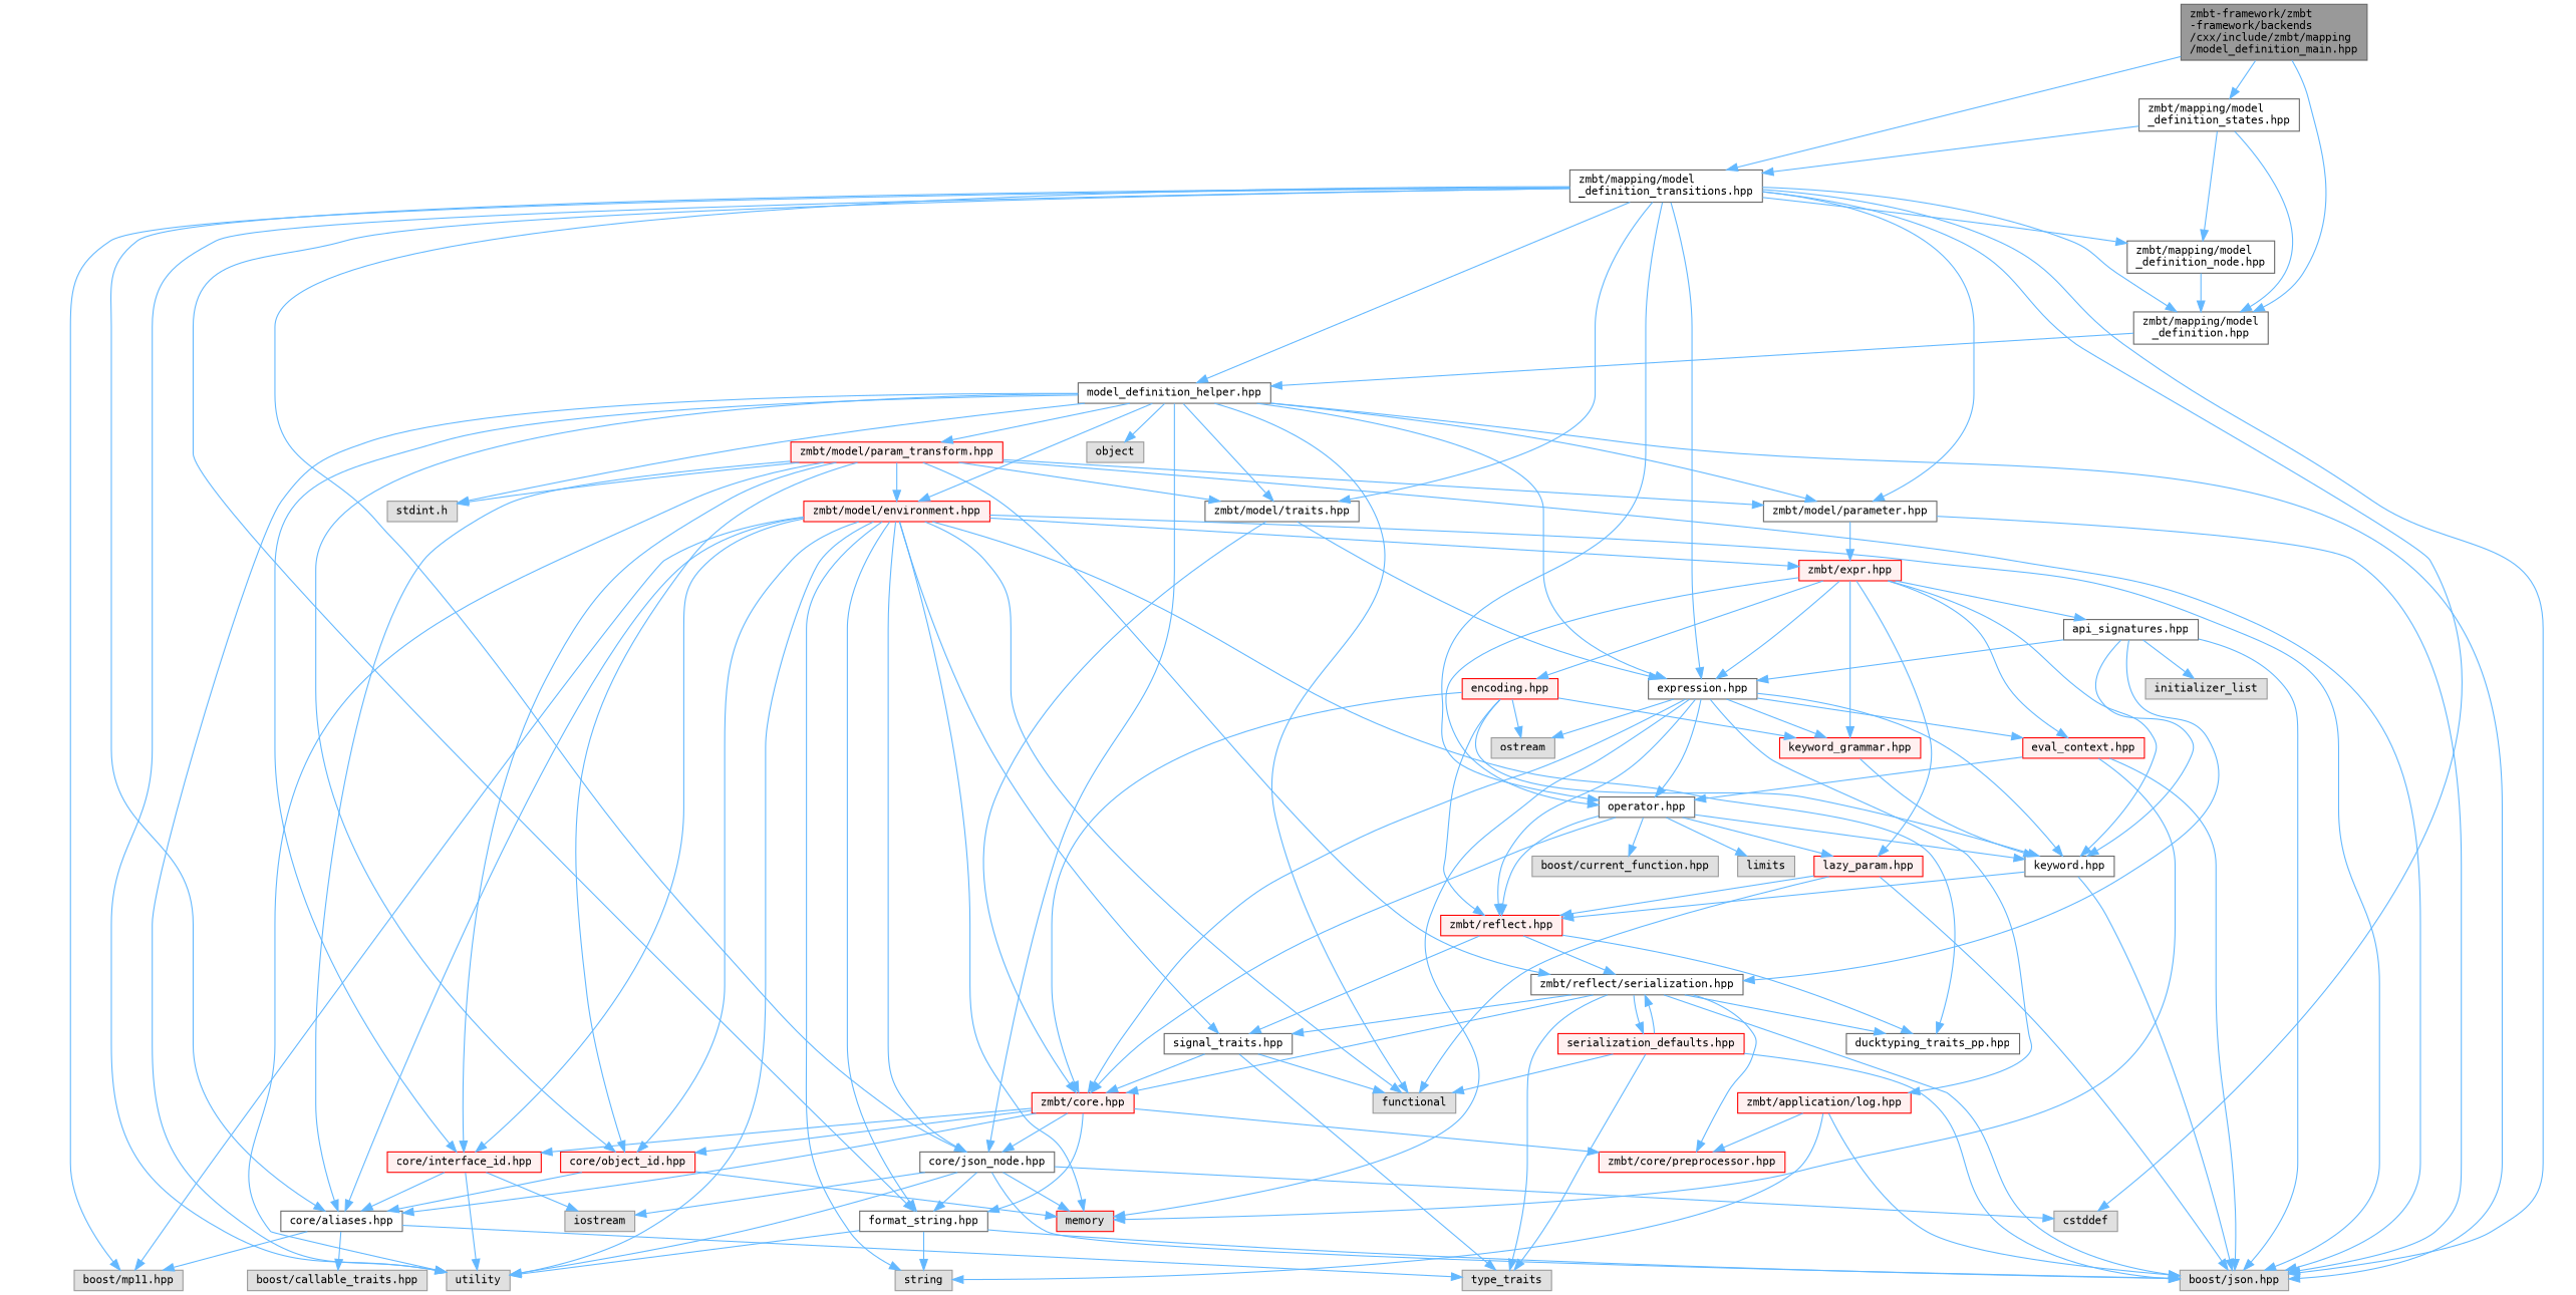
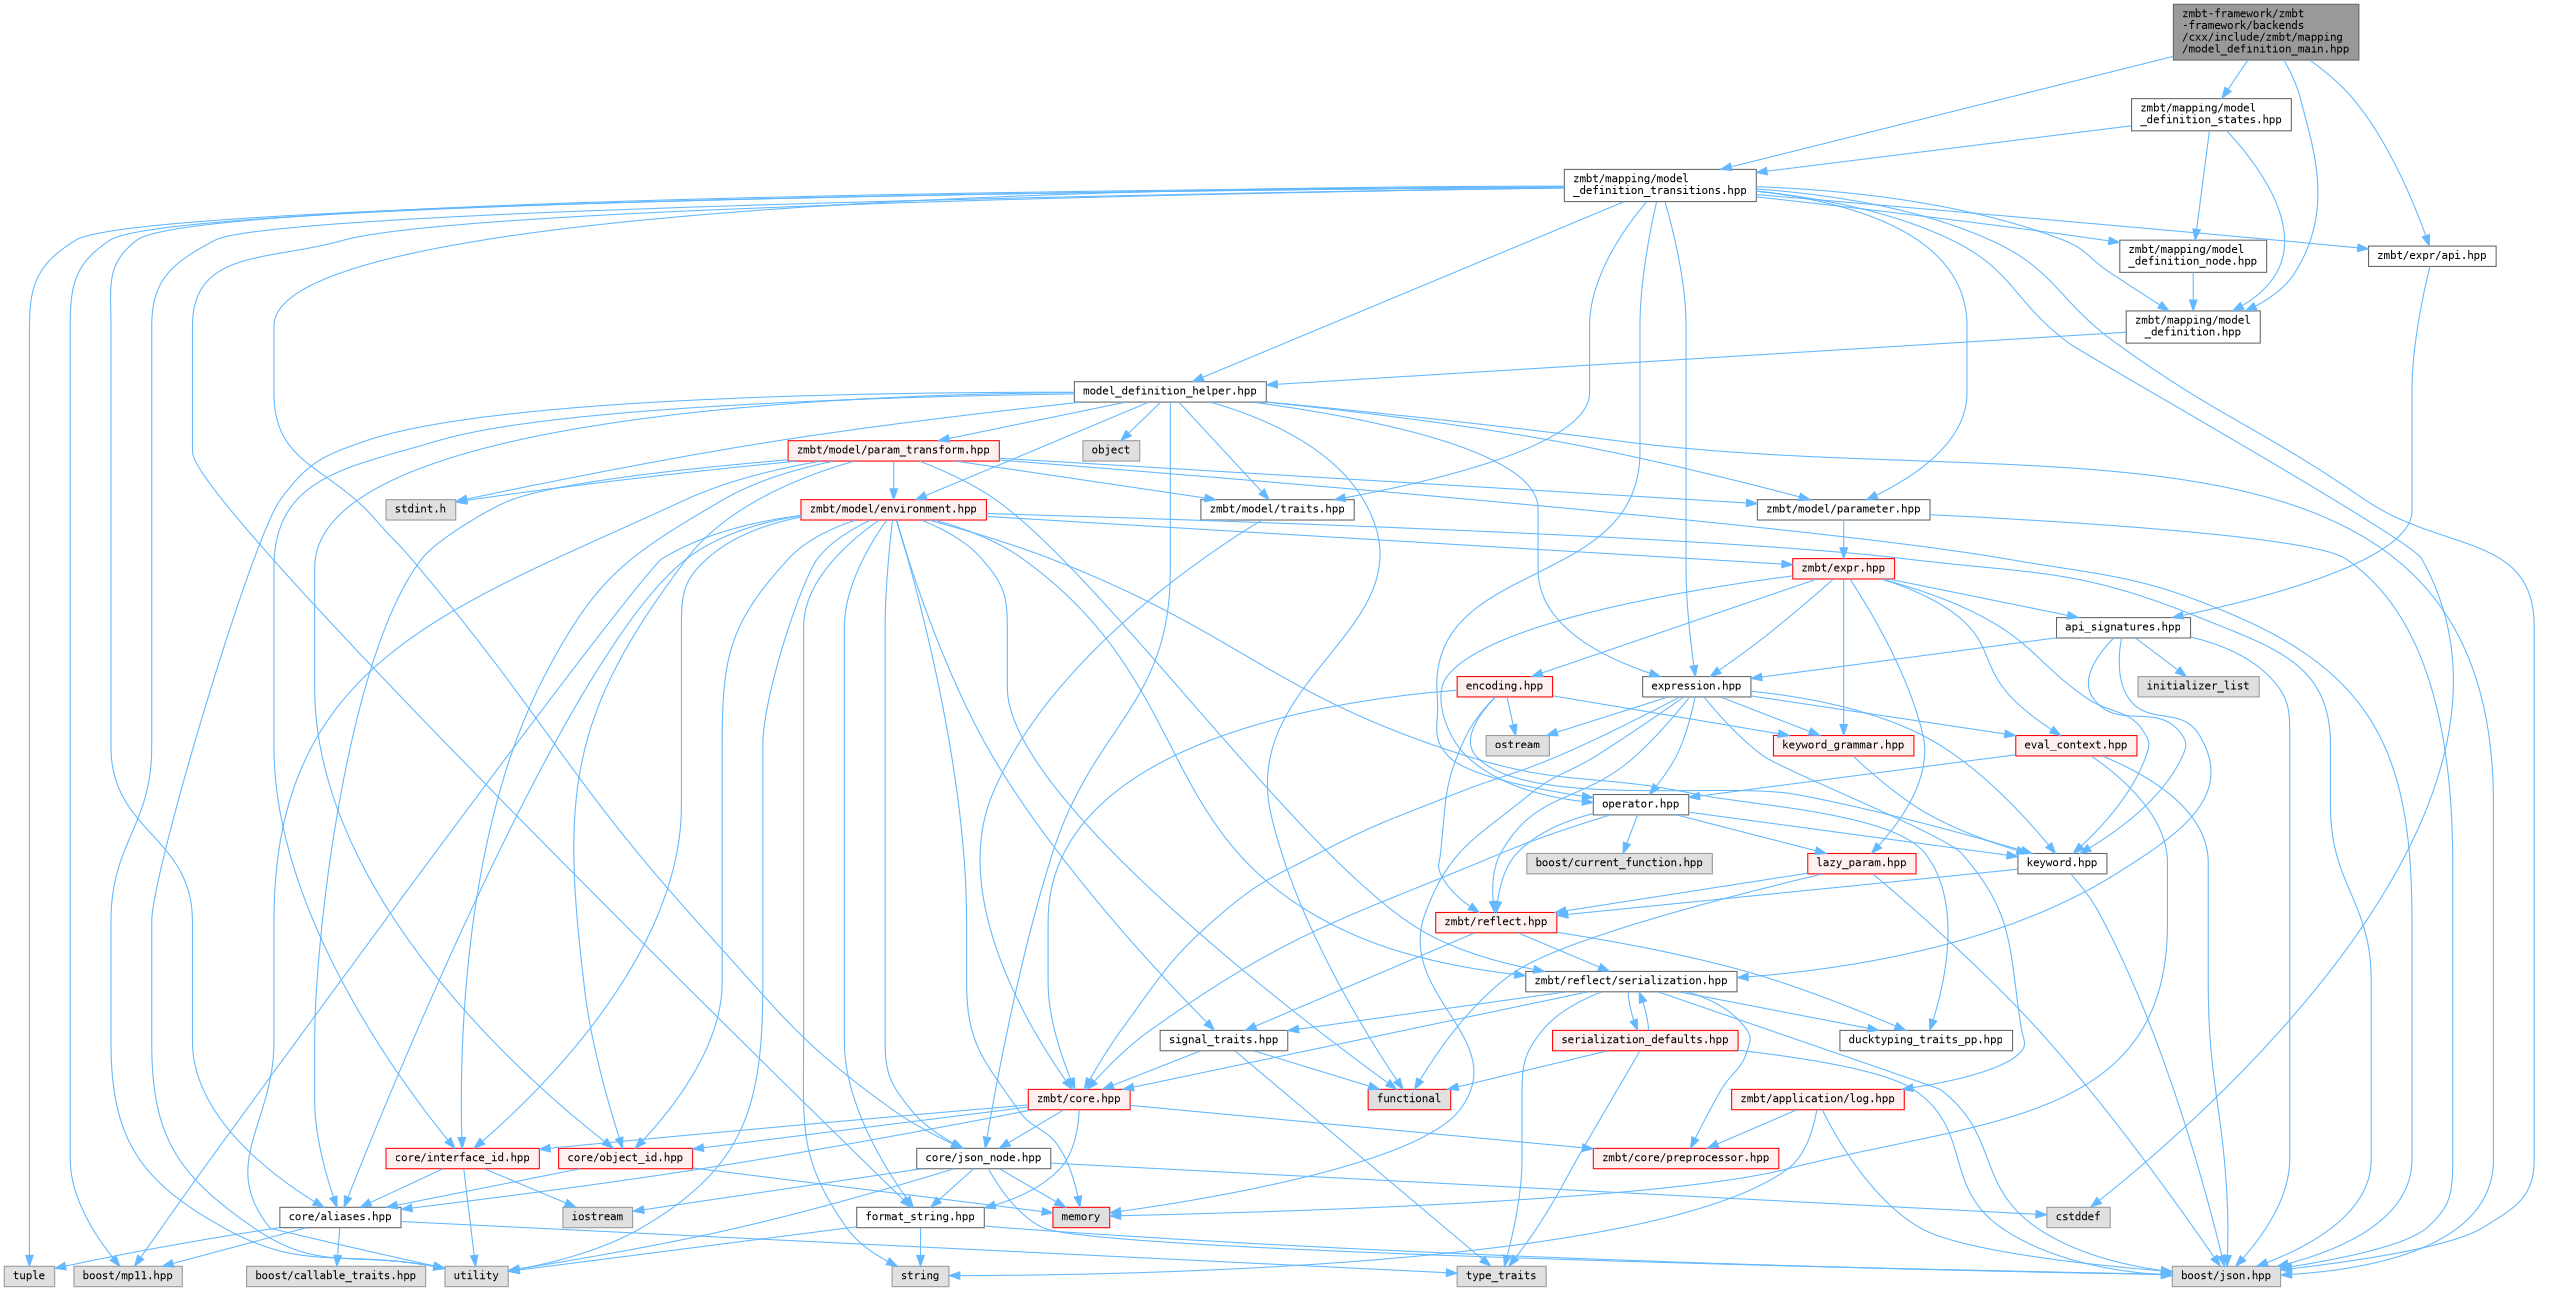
  digraph {
    fontname="DejaVu Sans Mono"
    node [color=grey40 fillcolor=white fontname="DejaVu Sans Mono" fontsize=10 shape=box style=filled]
    edge [color=steelblue1 fontname="DejaVu Sans Mono" fontsize=10 labelfontname=Helvetica labelfontsize=10 style=solid]
    n1 [color=gray40 fillcolor=grey60 fontcolor=black height=0.2 label="zmbt-framework/zmbt\l-framework/backends\l/cxx/include/zmbt/mapping\l/model_definition_main.hpp" width=0.4]
+   n2 [height=0.2 label="zmbt/expr/api.hpp" width=0.4]
    n3 [height=0.2 label="zmbt/mapping/model\l_definition.hpp" width=0.4]
    n4 [height=0.2 label="zmbt/mapping/model\l_definition_states.hpp" width=0.4]
    n5 [height=0.2 label="zmbt/mapping/model\l_definition_transitions.hpp" width=0.4]
    n6 [height=0.2 label="api_signatures.hpp" width=0.4]
    n7 [height=0.2 label="model_definition_helper.hpp" width=0.4]
    n8 [height=0.2 label="zmbt/mapping/model\l_definition_node.hpp" width=0.4]
    n9 [color=grey60 fillcolor="#E0E0E0" height=0.2 label=cstddef width=0.4]
    n10 [color=grey60 fillcolor="#E0E0E0" height=0.2 label="boost/json.hpp" width=0.4]
    n11 [height=0.2 label="expression.hpp" width=0.4]
    n12 [height=0.2 label="core/aliases.hpp" width=0.4]
    n13 [height=0.2 label="format_string.hpp" width=0.4]
    n14 [height=0.2 label="core/json_node.hpp" width=0.4]
+   n15 [color=grey60 fillcolor="#E0E0E0" height=0.2 label=tuple width=0.4]
    n16 [color=grey60 fillcolor="#E0E0E0" height=0.2 label="boost/mp11.hpp" width=0.4]
    n17 [color=grey60 fillcolor="#E0E0E0" height=0.2 label=utility width=0.4]
    n18 [height=0.2 label="operator.hpp" width=0.4]
    n19 [height=0.2 label="zmbt/model/parameter.hpp" width=0.4]
    n20 [height=0.2 label="zmbt/model/traits.hpp" width=0.4]
    n21 [color=grey60 fillcolor="#E0E0E0" height=0.2 label=initializer_list width=0.4]
    n22 [height=0.2 label="zmbt/reflect/serialization.hpp" width=0.4]
    n23 [height=0.2 label="keyword.hpp" width=0.4]
    n24 [color=grey60 fillcolor="#E0E0E0" height=0.2 label=type_traits width=0.4]
    n25 [color=red fillcolor="#FFF0F0" height=0.2 label="zmbt/core/preprocessor.hpp" width=0.4]
    n26 [color=red fillcolor="#FFF0F0" height=0.2 label="zmbt/core.hpp" width=0.4]
    n27 [height=0.2 label="ducktyping_traits_pp.hpp" width=0.4]
    n28 [height=0.2 label="signal_traits.hpp" width=0.4]
    n29 [color=red fillcolor="#FFF0F0" height=0.2 label="serialization_defaults.hpp" width=0.4]
    n30 [color=red fillcolor="#FFF0F0" height=0.2 label="zmbt/reflect.hpp" width=0.4]
    n31 [color=red fillcolor="#E0E0E0" height=0.2 label=memory width=0.4]
    n32 [color=grey60 fillcolor="#E0E0E0" height=0.2 label=ostream width=0.4]
    n33 [color=red fillcolor="#FFF0F0" height=0.2 label="zmbt/application/log.hpp" width=0.4]
    n34 [color=red fillcolor="#FFF0F0" height=0.2 label="keyword_grammar.hpp" width=0.4]
    n35 [color=red fillcolor="#FFF0F0" height=0.2 label="eval_context.hpp" width=0.4]
    n36 [color=red fillcolor="#FFF0F0" height=0.2 label="core/interface_id.hpp" width=0.4]
    n37 [color=red fillcolor="#FFF0F0" height=0.2 label="core/object_id.hpp" width=0.4]
-   n38 [color=grey60 fillcolor="#E0E0E0" height=0.2 label=functional width=0.4]
+   n38 [color=red fillcolor="#E0E0E0" height=0.2 label=functional width=0.4]
    n39 [color=grey60 fillcolor="#E0E0E0" height=0.2 label="boost/callable_traits.hpp" width=0.4]
    n40 [color=grey60 fillcolor="#E0E0E0" height=0.2 label=string width=0.4]
    n41 [color=grey60 fillcolor="#E0E0E0" height=0.2 label=iostream width=0.4]
-   n42 [color=grey60 fillcolor="#E0E0E0" height=0.2 label=limits width=0.4]
    n43 [color=red fillcolor="#FFF0F0" height=0.2 label="lazy_param.hpp" width=0.4]
    n44 [color=grey60 fillcolor="#E0E0E0" height=0.2 label="boost/current_function.hpp" width=0.4]
    n45 [color=red fillcolor="#FFF0F0" height=0.2 label="encoding.hpp" width=0.4]
    n46 [color=grey60 fillcolor="#E0E0E0" height=0.2 label="stdint.h" width=0.4]
    n47 [color=red fillcolor="#FFF0F0" height=0.2 label="zmbt/model/environment.hpp" width=0.4]
    n48 [color=red fillcolor="#FFF0F0" height=0.2 label="zmbt/model/param_transform.hpp" width=0.4]
    n49 [color=grey60 fillcolor="#E0E0E0" height=0.2 label=object width=0.4]
    n50 [color=red fillcolor="#FFF0F0" height=0.2 label="zmbt/expr.hpp" width=0.4]
+   n1 -> n2
    n1 -> n3
    n1 -> n4
    n1 -> n5
+   n2 -> n6
    n3 -> n7
    n4 -> n3
    n4 -> n5
    n4 -> n8
+   n5 -> n2
    n5 -> n3
    n5 -> n7
    n5 -> n8
    n5 -> n9
    n5 -> n10
    n5 -> n11
    n5 -> n12
    n5 -> n13
    n5 -> n14
+   n5 -> n15
    n5 -> n16
    n5 -> n17
    n5 -> n18
    n5 -> n19
    n5 -> n20
    n6 -> n10
    n6 -> n11
    n6 -> n21
    n6 -> n22
    n6 -> n23
    n7 -> n10
    n7 -> n11
    n7 -> n14
    n7 -> n17
    n7 -> n19
    n7 -> n20
    n7 -> n36
    n7 -> n37
    n7 -> n38
    n7 -> n46
    n7 -> n47
    n7 -> n48
    n7 -> n49
    n8 -> n3
    n11 -> n18
    n11 -> n23
    n11 -> n26
    n11 -> n30
    n11 -> n31
    n11 -> n32
    n11 -> n33
    n11 -> n34
    n11 -> n35
+   n12 -> n15
    n12 -> n16
    n12 -> n24
    n12 -> n39
    n13 -> n10
    n13 -> n17
    n13 -> n40
    n14 -> n9
    n14 -> n10
    n14 -> n13
    n14 -> n17
    n14 -> n31
    n14 -> n41
    n18 -> n23
    n18 -> n26
    n18 -> n30
-   n18 -> n42
    n18 -> n43
    n18 -> n44
    n19 -> n10
    n19 -> n50
-   n20 -> n11
    n20 -> n26
    n22 -> n10
    n22 -> n24
    n22 -> n25
    n22 -> n26
    n22 -> n27
    n22 -> n28
    n22 -> n29
    n23 -> n10
    n23 -> n30
    n26 -> n12
    n26 -> n13
    n26 -> n14
    n26 -> n25
    n26 -> n36
    n26 -> n37
    n28 -> n24
    n28 -> n26
    n28 -> n38
    n29 -> n10
    n29 -> n22
    n29 -> n24
    n29 -> n38
    n30 -> n22
    n30 -> n27
    n30 -> n28
    n33 -> n10
    n33 -> n25
    n33 -> n40
    n34 -> n23
    n35 -> n10
    n35 -> n18
    n35 -> n31
    n36 -> n12
    n36 -> n17
    n36 -> n41
    n37 -> n12
    n37 -> n31
    n43 -> n10
    n43 -> n30
    n43 -> n38
    n45 -> n23
    n45 -> n26
    n45 -> n30
    n45 -> n32
    n45 -> n34
    n47 -> n10
    n47 -> n12
    n47 -> n13
    n47 -> n14
    n47 -> n16
    n47 -> n17
+   n47 -> n22
    n47 -> n27
    n47 -> n28
    n47 -> n31
    n47 -> n36
    n47 -> n37
    n47 -> n38
    n47 -> n40
    n47 -> n50
    n48 -> n10
    n48 -> n12
    n48 -> n17
    n48 -> n19
    n48 -> n20
    n48 -> n22
    n48 -> n36
    n48 -> n37
    n48 -> n46
    n48 -> n47
    n50 -> n6
    n50 -> n11
    n50 -> n18
    n50 -> n23
    n50 -> n34
    n50 -> n35
    n50 -> n43
    n50 -> n45
  }
